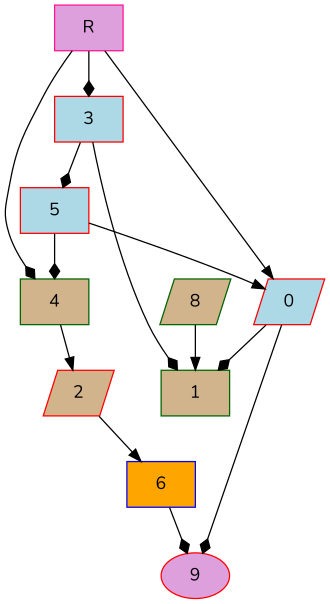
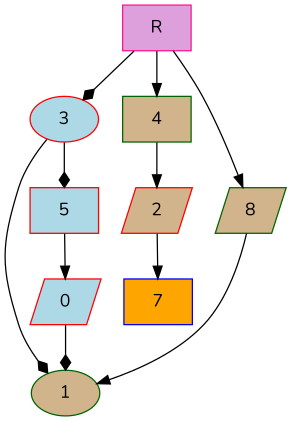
  digraph {
    fontname=Nunito
    node [color=red fillcolor=tan fontname=Nunito shape=box style=filled]
    edge [arrowhead=diamond fontname=Nunito]
    2 [shape=parallelogram]
-   6 [color=blue fillcolor=orange]
-   9 [fillcolor=plum shape=ellipse]
-   3 [fillcolor=lightblue]
-   1 [color=darkgreen]
+   6 [color=blue fillcolor=orange label=7]
+   3 [fillcolor=lightblue shape=ellipse]
+   1 [color=darkgreen shape=ellipse]
    5 [fillcolor=lightblue]
    4 [color=darkgreen]
    n8 [fillcolor=lightblue label=0 shape=parallelogram]
    8 [color=darkgreen shape=parallelogram]
    R [color=deeppink fillcolor=plum]
    2 -> 6 [arrowhead=normal]
-   6 -> 9
    3 -> 1
    3 -> 5
-   5 -> 4
    5 -> n8 [arrowhead=normal]
    4 -> 2 [arrowhead=normal]
-   n8 -> 9
    n8 -> 1
    8 -> 1 [arrowhead=normal]
    R -> 3
-   R -> 4
-   R -> n8 [arrowhead=normal]
+   R -> 4 [arrowhead=normal]
+   R -> 8 [arrowhead=normal]
  }
